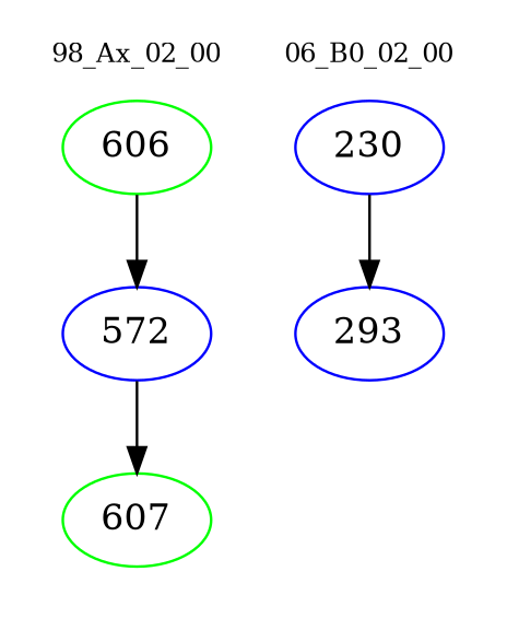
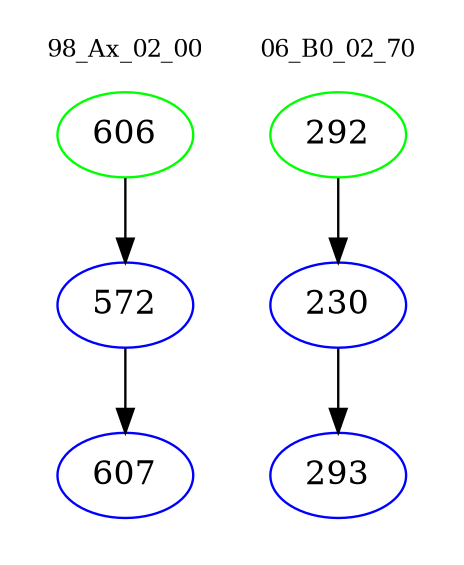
  digraph {
    node [color=blue]
    edge [color=black]
    n1 [color=green label=606]
    n2 [label=572]
-   n3 [color=green label=607]
+   n3 [label=607]
+   n4 [color=green label=292]
    n5 [label=230]
    n6 [label=293]
    subgraph cluster_1 {
      color=white
      fontsize=10
      label="98_Ax_02_00"
      n1
      n2
      n3
    }
    subgraph cluster_2 {
      color=white
      fontsize=10
-     label="06_B0_02_00"
+     label="06_B0_02_70"
+     n4
      n5
      n6
    }
    n1 -> n2
    n2 -> n3
+   n4 -> n5
    n5 -> n6
  }
